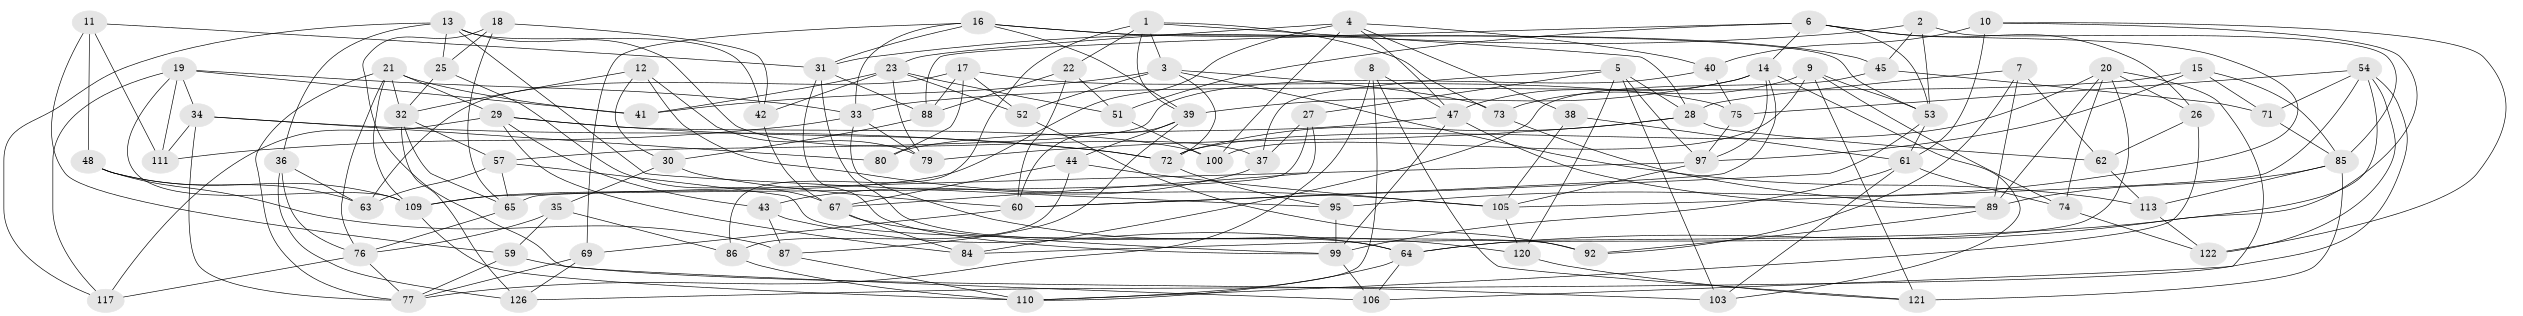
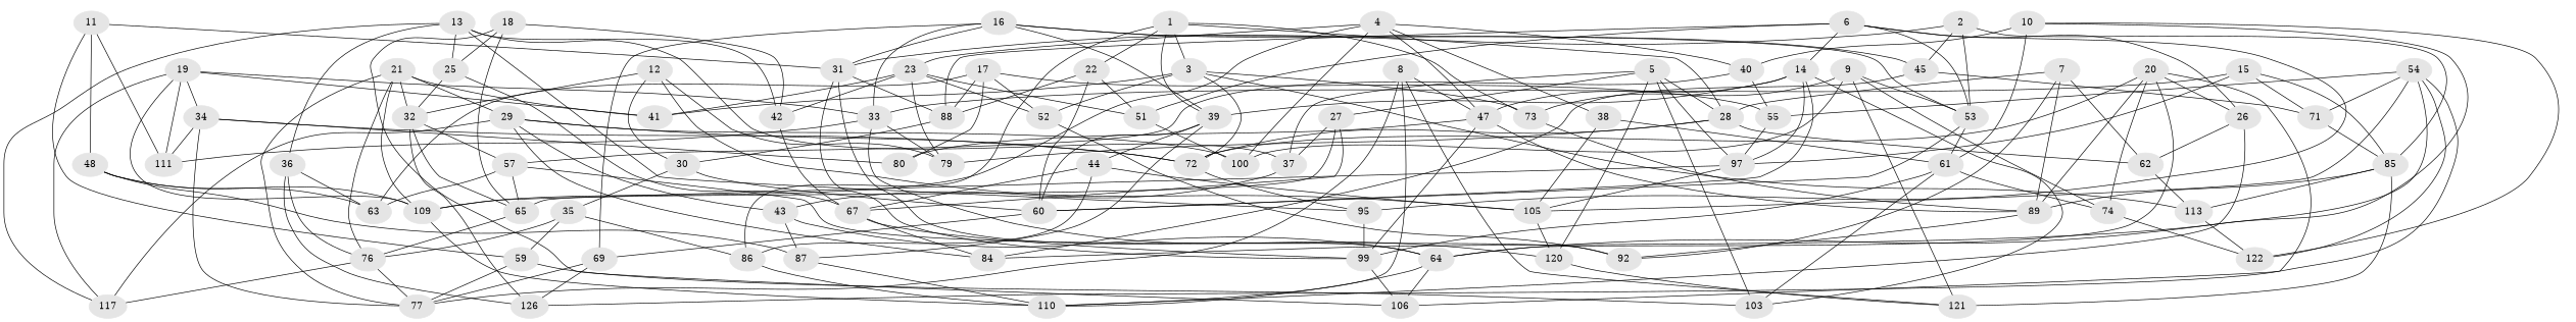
  graph {
    node [color=gray90 style=filled]
    1 [super="+107"]
    3 [super="+102"]
    22
    28 [super="+90"]
    39 [super="+81"]
    73
    86
    41
    52
    72 [super="+104"]
    113
    51
    88
    60 [super="+66"]
    62
    79
    44
    87
    89 [super="+91"]
    110 [super="+118"]
    31 [super="+83"]
    64 [super="+114"]
    99 [super="+112"]
    2
    45
    53 [super="+93"]
    85 [super="+123"]
    84
    71
    61 [super="+108"]
    121
    92
    95
    122
    4 [super="+132"]
    23 [super="+116"]
    38
    40
    47 [super="+96"]
    100
    109 [super="+131"]
    42
    105 [super="+130"]
-   75
+   75 [label=55]
    57 [super="+94"]
    80
    5 [super="+50"]
    27
    37
    97 [super="+119"]
    103
    120
    65 [super="+129"]
    67 [super="+124"]
    43
    6 [super="+46"]
    14 [super="+125"]
    26
    30
    7
    8
    77 [super="+128"]
    9 [super="+68"]
    74
    10
    11
    48
    59
    111
    63
    12
    32 [super="+98"]
    35
    126
    13 [super="+55"]
    25
    36
    117
    76 [super="+127"]
    69
    33 [super="+101"]
    15
    16 [super="+82"]
    17 [super="+58"]
    18
    106
    19 [super="+24"]
    34 [super="+115"]
    20 [super="+70"]
    21 [super="+49"]
    29 [super="+78"]
    54 [super="+56"]
    1 -- 3
    1 -- 22
    1 -- 28
    1 -- 39
    1 -- 73
    1 -- 86
    3 -- 73
    3 -- 41
    3 -- 52
    3 -- 72
    3 -- 113
    22 -- 51
    22 -- 88
    22 -- 60
    28 -- 72
    28 -- 62
    28 -- 79
    39 -- 60
    39 -- 44
    39 -- 87
    73 -- 89
    86 -- 110
    52 -- 92
    72 -- 95
    113 -- 122
    51 -- 100
    88 -- 30
    60 -- 69
    62 -- 113
    44 -- 86
    44 -- 105
    44 -- 67
    87 -- 110
    89 -- 92
    31 -- 88
    31 -- 64
    31 -- 99
    64 -- 110
    64 -- 106
    99 -- 106
    2 -- 31
    2 -- 45
    2 -- 53
    2 -- 85
    45 -- 84
    45 -- 71
    53 -- 60
    53 -- 61
    85 -- 113
    85 -- 89
    85 -- 121
    71 -- 85
    61 -- 99
    61 -- 103
    61 -- 74
    95 -- 99
    4 -- 23
    4 -- 38
    4 -- 40
    4 -- 47
    4 -- 100
    4 -- 109
    23 -- 41
    23 -- 52
    23 -- 51
    23 -- 79
    23 -- 42
    38 -- 61
    38 -- 105
    40 -- 75
    40 -- 57
    47 -- 89
    47 -- 99
    47 -- 80
    109 -- 110
    42 -- 67
    105 -- 120
    75 -- 97
    57 -- 92
    57 -- 65 [weight=2]
    57 -- 63
    5 -- 28
    5 -- 27
    5 -- 37
    5 -- 97
    5 -- 103
    5 -- 120
    27 -- 37
    27 -- 65
    27 -- 67
    37 -- 43
    97 -- 109
    97 -- 105
    120 -- 121
    65 -- 76
    67 -- 99
    67 -- 84
    43 -- 87
    43 -- 64
    6 -- 51
    6 -- 88
    6 -- 53
    6 -- 95
    6 -- 14
    6 -- 26
    14 -- 39
    14 -- 60
    14 -- 47
    14 -- 97
    14 -- 103
    26 -- 62
    26 -- 110
    30 -- 60
    30 -- 35
    7 -- 28
    7 -- 62
    7 -- 89
    7 -- 92
    8 -- 110
    8 -- 121
    8 -- 47
    8 -- 77
    9 -- 73
    9 -- 53
    9 -- 121
    9 -- 100
    9 -- 74
    74 -- 122
    10 -- 84
    10 -- 61
    10 -- 122
    10 -- 40
    11 -- 31
    11 -- 48
    11 -- 59
    11 -- 111
    48 -- 87
    48 -- 109
    48 -- 63
    59 -- 103
    59 -- 77
    12 -- 79
    12 -- 105
    12 -- 30
    12 -- 32
    32 -- 57
    32 -- 65
    32 -- 126
    35 -- 86
    35 -- 59
    35 -- 76
    13 -- 95
    13 -- 42
    13 -- 37
    13 -- 25
    13 -- 36
    13 -- 117
    25 -- 67
    25 -- 32
    36 -- 63
    36 -- 126
    36 -- 76
    76 -- 77
    76 -- 117
    69 -- 77
    69 -- 126
    33 -- 79
    33 -- 120
    33 -- 111
    15 -- 85
    15 -- 71
    15 -- 97
    15 -- 33
    16 -- 39
    16 -- 31
    16 -- 45
    16 -- 53
    16 -- 69
    16 -- 33
    17 -- 52
    17 -- 88
    17 -- 75
    17 -- 80
    17 -- 63
    18 -- 42
    18 -- 65
    18 -- 25
    18 -- 106
    19 -- 41
    19 -- 109
    19 -- 111
    19 -- 117
    19 -- 33
    19 -- 34
    34 -- 72
    34 -- 80 [weight=2]
    34 -- 77
    34 -- 111
    20 -- 72
    20 -- 89
    20 -- 64
    20 -- 26
    20 -- 74
    20 -- 106
    21 -- 41
    21 -- 109
    21 -- 77
    21 -- 32
    21 -- 76
    21 -- 29
    29 -- 72
    29 -- 84
    29 -- 100
    29 -- 43
    29 -- 117
    54 -- 64
    54 -- 71
    54 -- 122
    54 -- 105
    54 -- 75
    54 -- 126
  }
